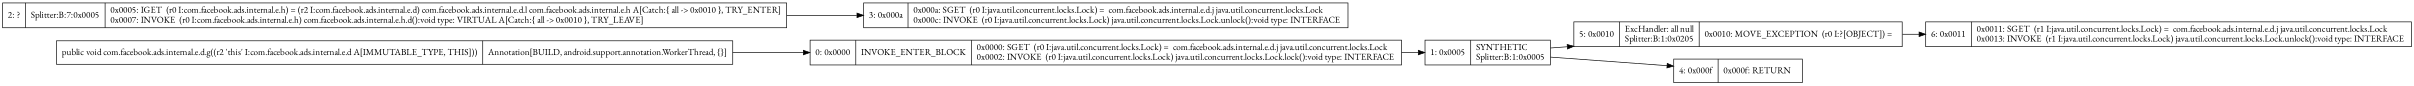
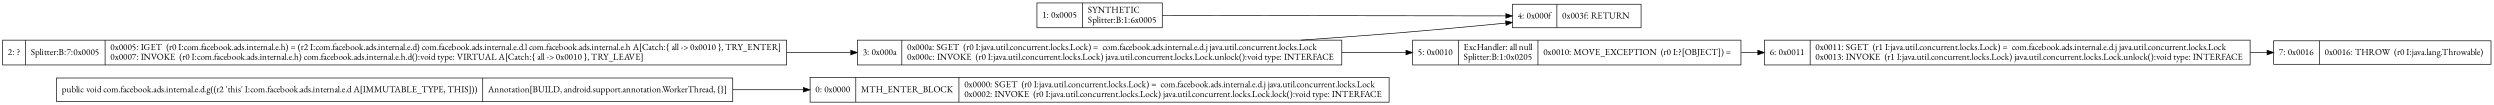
  digraph {
    fontname="EB Garamond"
    rankdir=LR
    node [fontname="EB Garamond" shape=record]
    edge [fontname="EB Garamond"]
-   n1 [label="{0\:\ 0x0000|INVOKE_ENTER_BLOCK\l|0x0000: SGET  (r0 I:java.util.concurrent.locks.Lock) =  com.facebook.ads.internal.e.d.j java.util.concurrent.locks.Lock \l0x0002: INVOKE  (r0 I:java.util.concurrent.locks.Lock) java.util.concurrent.locks.Lock.lock():void type: INTERFACE \l}"]
-   n2 [label="{1\:\ 0x0005|SYNTHETIC\lSplitter:B:1:0x0005\l}"]
+   n1 [label="{0\:\ 0x0000|MTH_ENTER_BLOCK\l|0x0000: SGET  (r0 I:java.util.concurrent.locks.Lock) =  com.facebook.ads.internal.e.d.j java.util.concurrent.locks.Lock \l0x0002: INVOKE  (r0 I:java.util.concurrent.locks.Lock) java.util.concurrent.locks.Lock.lock():void type: INTERFACE \l}"]
+   n2 [label="{1\:\ 0x0005|SYNTHETIC\lSplitter:B:1:6x0005\l}"]
    n3 [label="{5\:\ 0x0010|ExcHandler: all null\lSplitter:B:1:0x0205\l|0x0010: MOVE_EXCEPTION  (r0 I:?[OBJECT]) =  \l}"]
-   n4 [label="{4\:\ 0x000f|0x000f: RETURN   \l}"]
+   n4 [label="{4\:\ 0x000f|0x003f: RETURN   \l}"]
    n5 [label="{2\:\ ?|Splitter:B:7:0x0005\l|0x0005: IGET  (r0 I:com.facebook.ads.internal.e.h) = (r2 I:com.facebook.ads.internal.e.d) com.facebook.ads.internal.e.d.l com.facebook.ads.internal.e.h A[Catch:\{ all \-\> 0x0010 \}, TRY_ENTER]\l0x0007: INVOKE  (r0 I:com.facebook.ads.internal.e.h) com.facebook.ads.internal.e.h.d():void type: VIRTUAL A[Catch:\{ all \-\> 0x0010 \}, TRY_LEAVE]\l}"]
    n6 [label="{3\:\ 0x000a|0x000a: SGET  (r0 I:java.util.concurrent.locks.Lock) =  com.facebook.ads.internal.e.d.j java.util.concurrent.locks.Lock \l0x000c: INVOKE  (r0 I:java.util.concurrent.locks.Lock) java.util.concurrent.locks.Lock.unlock():void type: INTERFACE \l}"]
    n7 [label="{6\:\ 0x0011|0x0011: SGET  (r1 I:java.util.concurrent.locks.Lock) =  com.facebook.ads.internal.e.d.j java.util.concurrent.locks.Lock \l0x0013: INVOKE  (r1 I:java.util.concurrent.locks.Lock) java.util.concurrent.locks.Lock.unlock():void type: INTERFACE \l}"]
+   n8 [label="{7\:\ 0x0016|0x0016: THROW  (r0 I:java.lang.Throwable) \l}"]
    n9 [label="{public void com.facebook.ads.internal.e.d.g((r2 'this' I:com.facebook.ads.internal.e.d A[IMMUTABLE_TYPE, THIS]))  | Annotation[BUILD, android.support.annotation.WorkerThread, \{\}]\l}"]
-   n1 -> n2
-   n2 -> n3
+   n6 -> n3
    n2 -> n4
    n3 -> n7
    n5 -> n6
+   n6 -> n4
+   n7 -> n8
    n9 -> n1
  }
